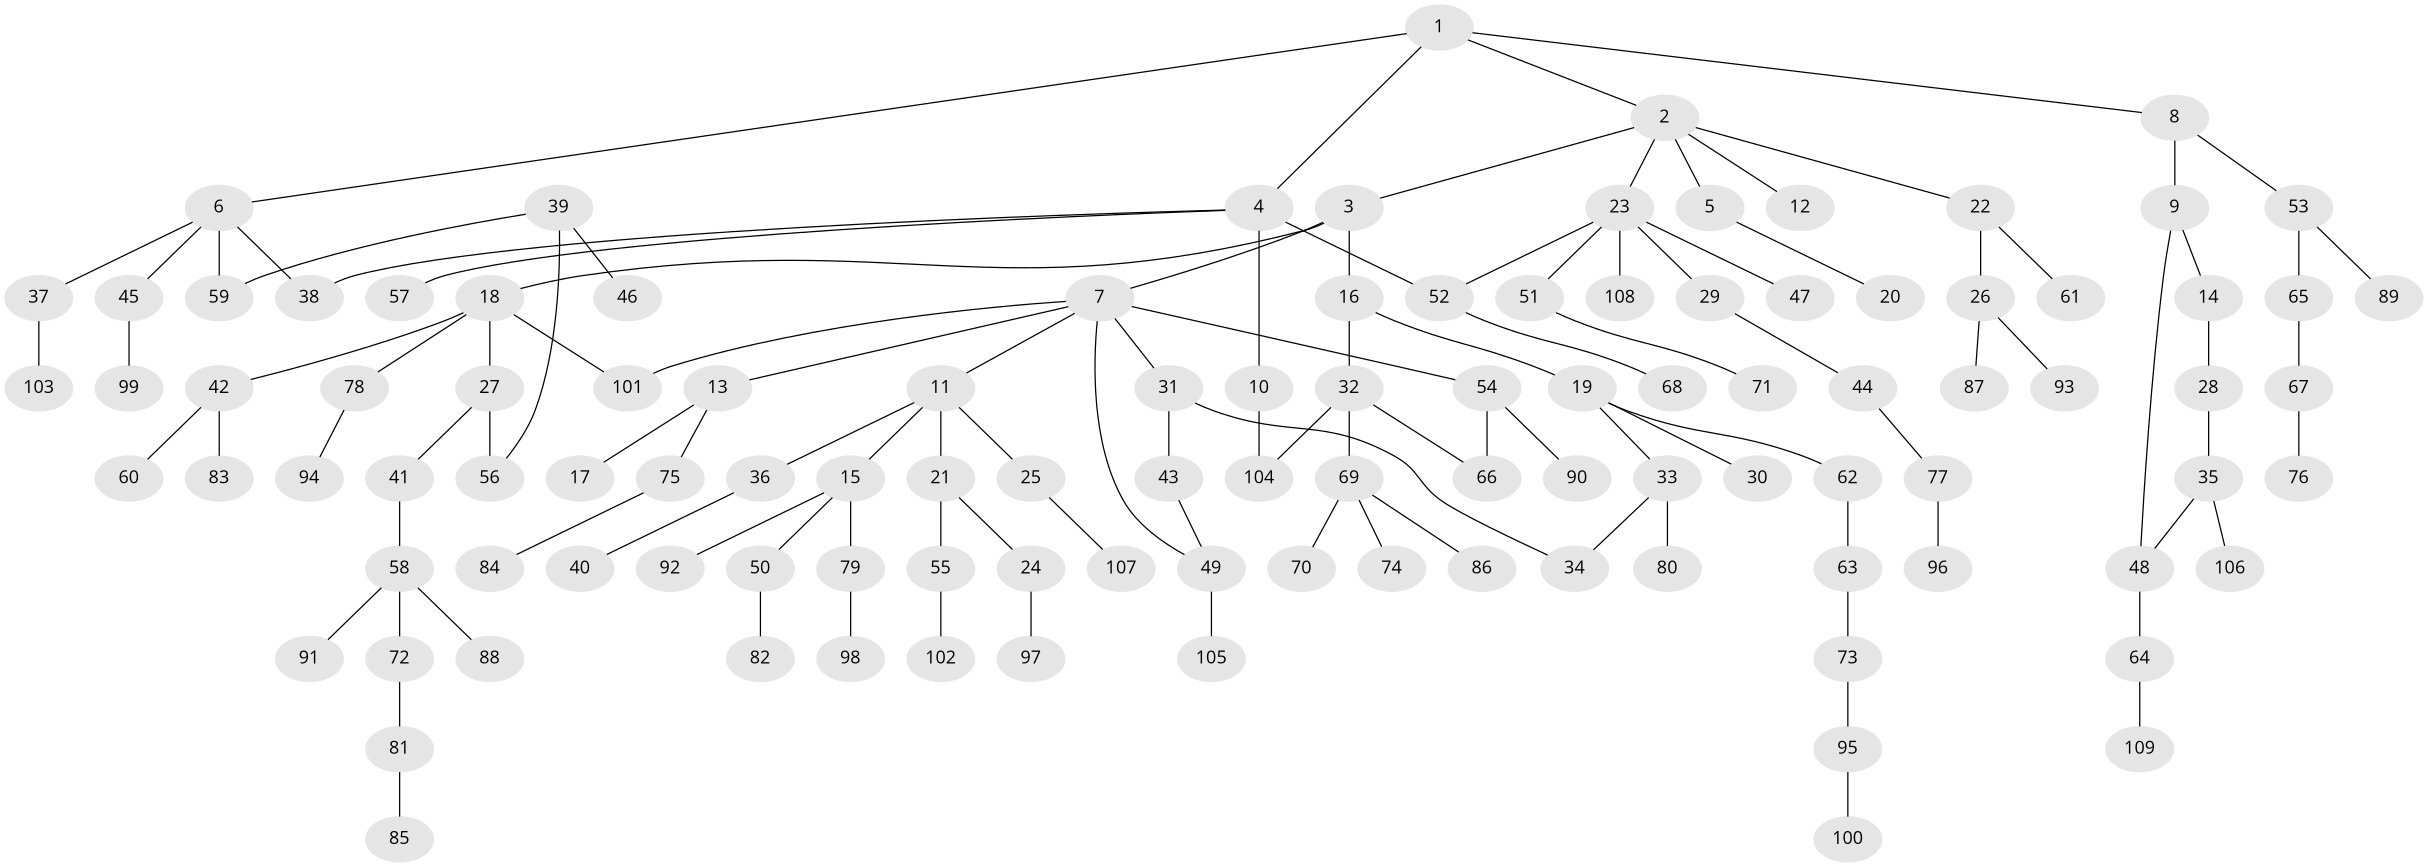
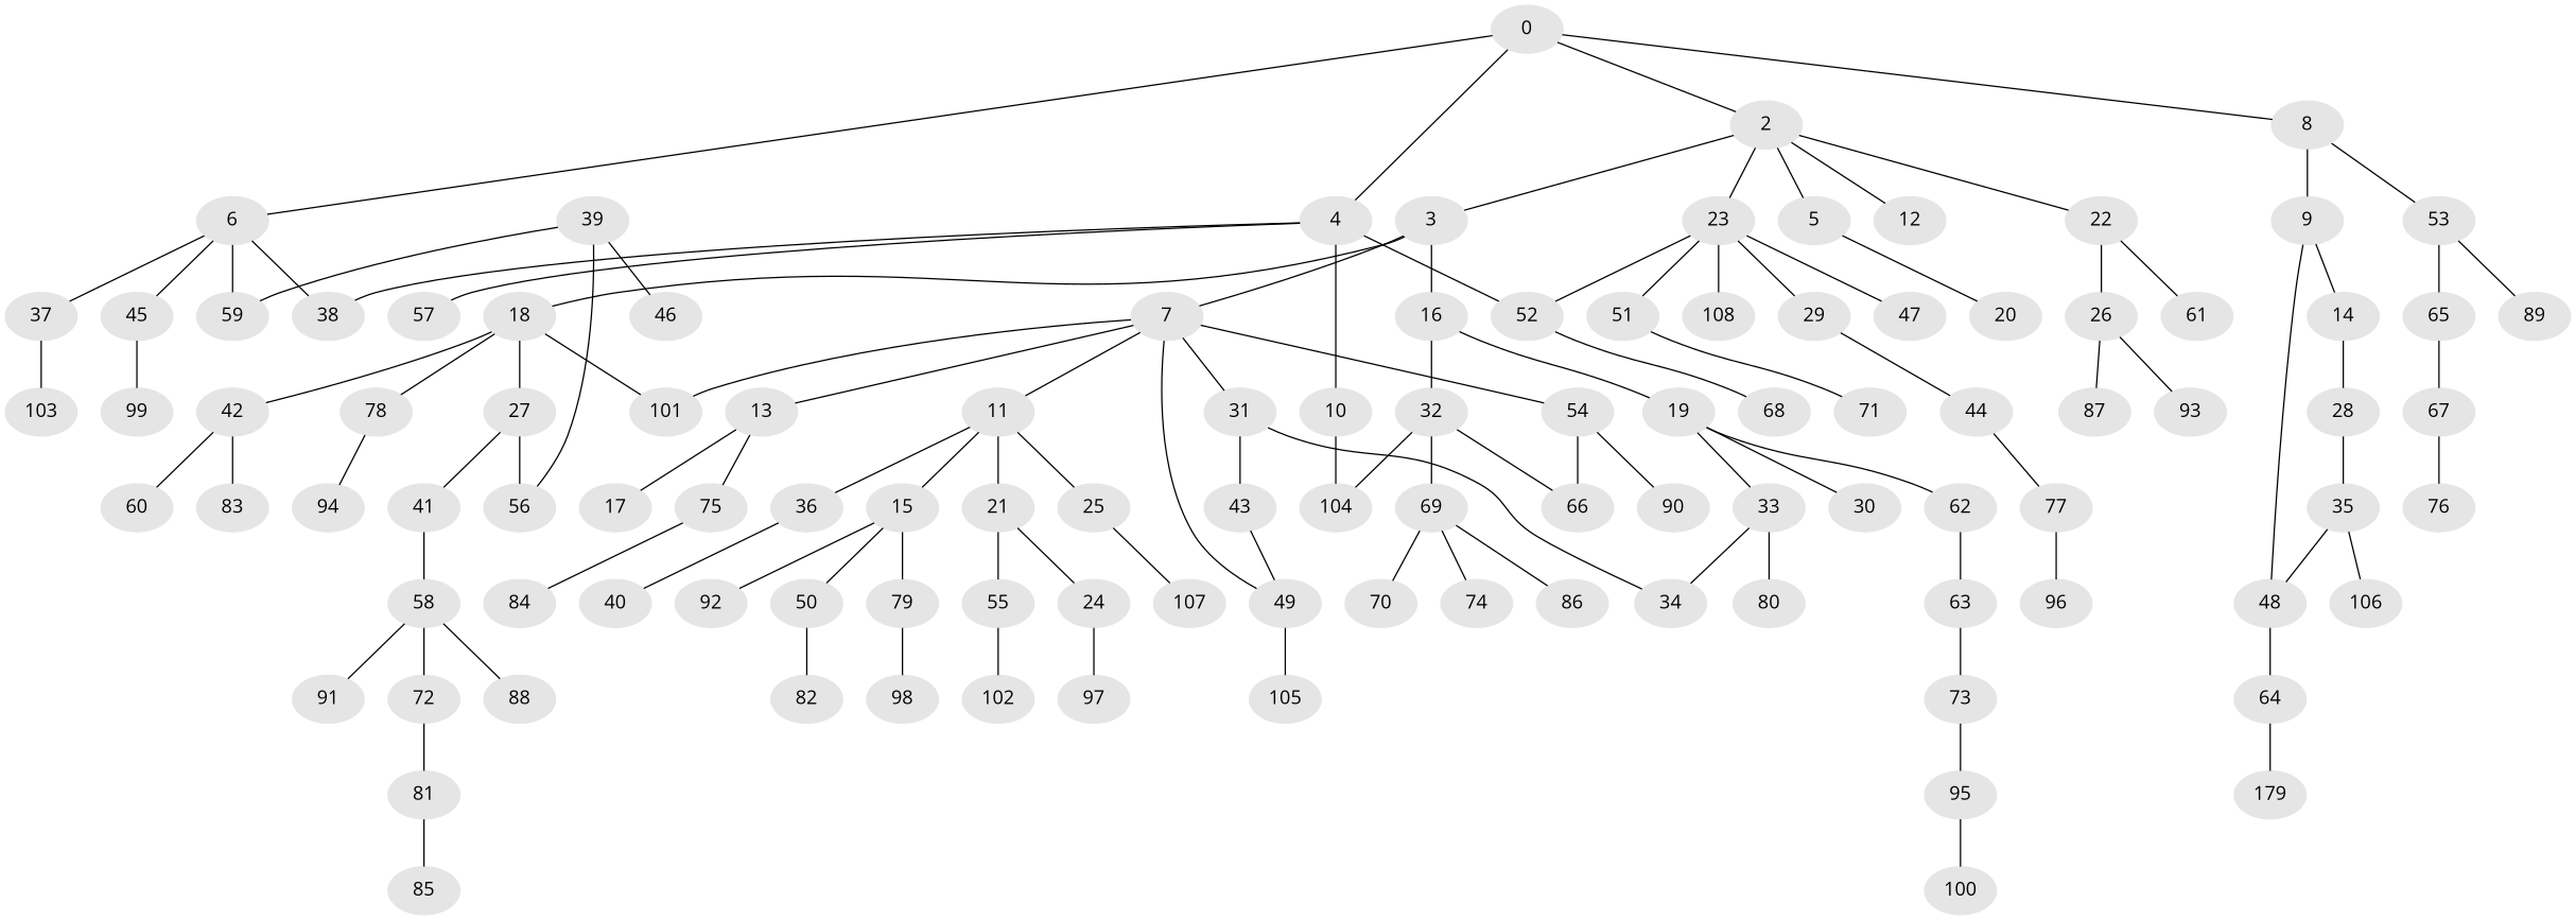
  graph {
    fontname="Open Sans"
    node [color=gray90 fontname="Open Sans" style=filled]
    edge [fontname="Open Sans"]
-   1
+   1 [label=0]
    2
    4
    6
    8
    3
    5
    12
    22
    23
    10
    38
    52
    57
    37
    45
    59
    9
    53
    7
    16
    18
    20
    26
    61
    29
    47
    51
    108
    11
    13
    31
    49
    54
    101
    19
    32
    27
    42
    78
    104
    68
    103
    39
    56
    46
    99
    15
    21
    25
    36
    17
    75
    34
    43
    105
    66
    90
    14
    48
    65
    89
    28
    64
    50
    79
    92
    24
    55
    107
    40
    84
    35
    82
    98
    30
    33
    62
    69
    41
    60
    83
    94
    80
    63
    97
    102
    87
    93
    44
    71
    58
    106
    77
    70
    74
    86
    72
    88
    91
    96
-   109
+   109 [label=179]
    67
    81
    73
    95
    76
    85
    100
    1 -- 2
    1 -- 4
    1 -- 6
    1 -- 8
    2 -- 3
    2 -- 5
    2 -- 12
    2 -- 22
    2 -- 23
    4 -- 10
    4 -- 38
    4 -- 52
    4 -- 57
    6 -- 38
    6 -- 37
    6 -- 45
    6 -- 59
    8 -- 9
    8 -- 53
    3 -- 7
    3 -- 16
    3 -- 18
    5 -- 20
    22 -- 26
    22 -- 61
    23 -- 52
    23 -- 29
    23 -- 47
    23 -- 51
    23 -- 108
    10 -- 104
    52 -- 68
    37 -- 103
    45 -- 99
    9 -- 14
    9 -- 48
    53 -- 65
    53 -- 89
    7 -- 11
    7 -- 13
    7 -- 31
    7 -- 49
    7 -- 54
    7 -- 101
    16 -- 19
    16 -- 32
    18 -- 101
    18 -- 27
    18 -- 42
    18 -- 78
    26 -- 87
    26 -- 93
    29 -- 44
    51 -- 71
    11 -- 15
    11 -- 21
    11 -- 25
    11 -- 36
    13 -- 17
    13 -- 75
    31 -- 34
    31 -- 43
    49 -- 105
    54 -- 66
    54 -- 90
    19 -- 30
    19 -- 33
    19 -- 62
    32 -- 104
    32 -- 66
    32 -- 69
    27 -- 56
    27 -- 41
    42 -- 60
    42 -- 83
    78 -- 94
    39 -- 59
    39 -- 56
    39 -- 46
    15 -- 50
    15 -- 79
    15 -- 92
    21 -- 24
    21 -- 55
    25 -- 107
    36 -- 40
    75 -- 84
    43 -- 49
    14 -- 28
    48 -- 64
    65 -- 67
    28 -- 35
    64 -- 109
    50 -- 82
    79 -- 98
    24 -- 97
    55 -- 102
    35 -- 48
    35 -- 106
    33 -- 34
    33 -- 80
    62 -- 63
    69 -- 70
    69 -- 74
    69 -- 86
    41 -- 58
    63 -- 73
    44 -- 77
    58 -- 72
    58 -- 88
    58 -- 91
    77 -- 96
    72 -- 81
    67 -- 76
    81 -- 85
    73 -- 95
    95 -- 100
  }
